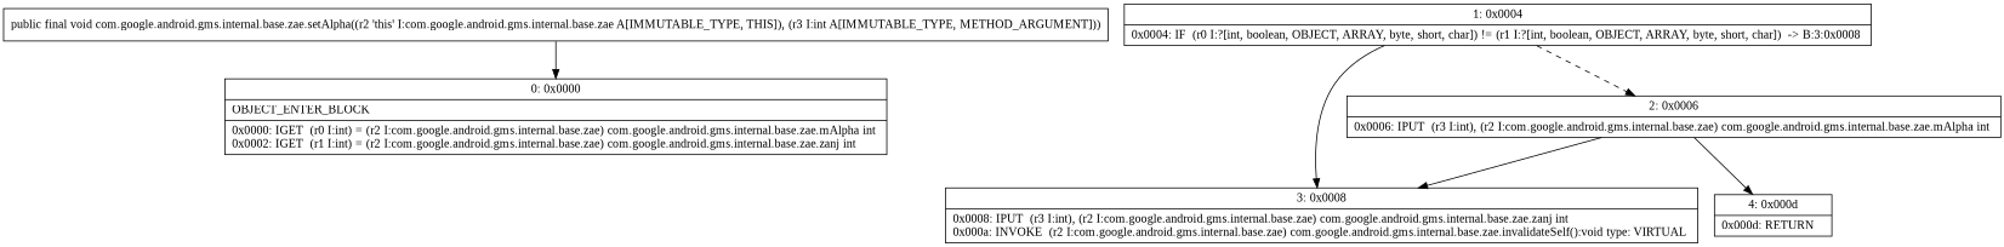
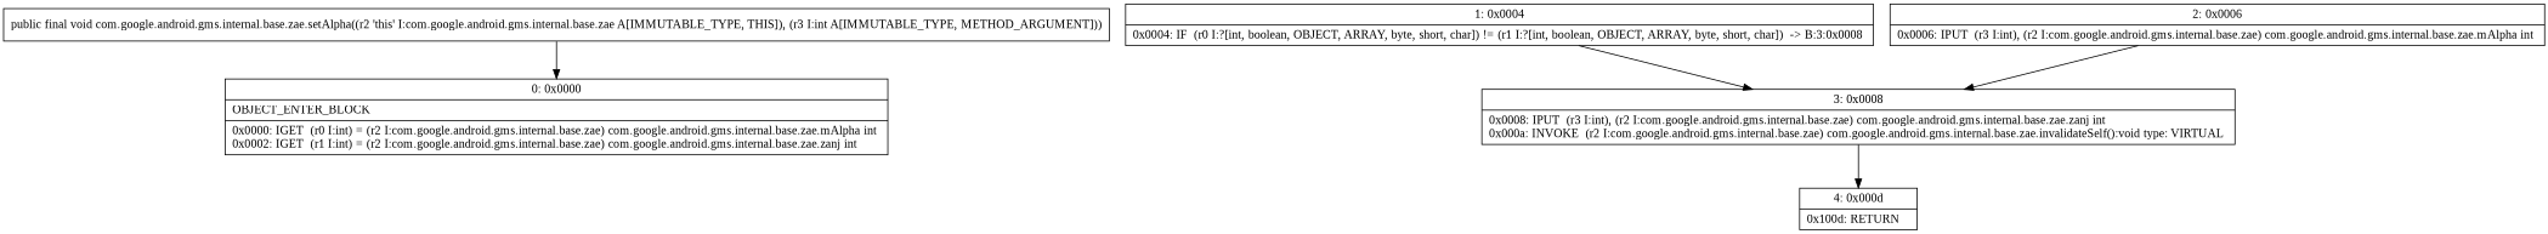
  digraph {
    fontname="Liberation Serif"
    node [fontname="Liberation Serif" shape=record]
    edge [fontname="Liberation Serif"]
    n1 [label="{0\:\ 0x0000|OBJECT_ENTER_BLOCK\l|0x0000: IGET  (r0 I:int) = (r2 I:com.google.android.gms.internal.base.zae) com.google.android.gms.internal.base.zae.mAlpha int \l0x0002: IGET  (r1 I:int) = (r2 I:com.google.android.gms.internal.base.zae) com.google.android.gms.internal.base.zae.zanj int \l}"]
    n2 [label="{1\:\ 0x0004|0x0004: IF  (r0 I:?[int, boolean, OBJECT, ARRAY, byte, short, char]) != (r1 I:?[int, boolean, OBJECT, ARRAY, byte, short, char])  \-\> B:3:0x0008 \l}"]
    n3 [label="{2\:\ 0x0006|0x0006: IPUT  (r3 I:int), (r2 I:com.google.android.gms.internal.base.zae) com.google.android.gms.internal.base.zae.mAlpha int \l}"]
    n4 [label="{3\:\ 0x0008|0x0008: IPUT  (r3 I:int), (r2 I:com.google.android.gms.internal.base.zae) com.google.android.gms.internal.base.zae.zanj int \l0x000a: INVOKE  (r2 I:com.google.android.gms.internal.base.zae) com.google.android.gms.internal.base.zae.invalidateSelf():void type: VIRTUAL \l}"]
-   n5 [label="{4\:\ 0x000d|0x000d: RETURN   \l}"]
+   n5 [label="{4\:\ 0x000d|0x100d: RETURN   \l}"]
    n6 [label="{public final void com.google.android.gms.internal.base.zae.setAlpha((r2 'this' I:com.google.android.gms.internal.base.zae A[IMMUTABLE_TYPE, THIS]), (r3 I:int A[IMMUTABLE_TYPE, METHOD_ARGUMENT])) }"]
-   n2 -> n3 [style=dashed]
    n2 -> n4
    n3 -> n4
-   n3 -> n5
+   n4 -> n5
    n6 -> n1
  }
